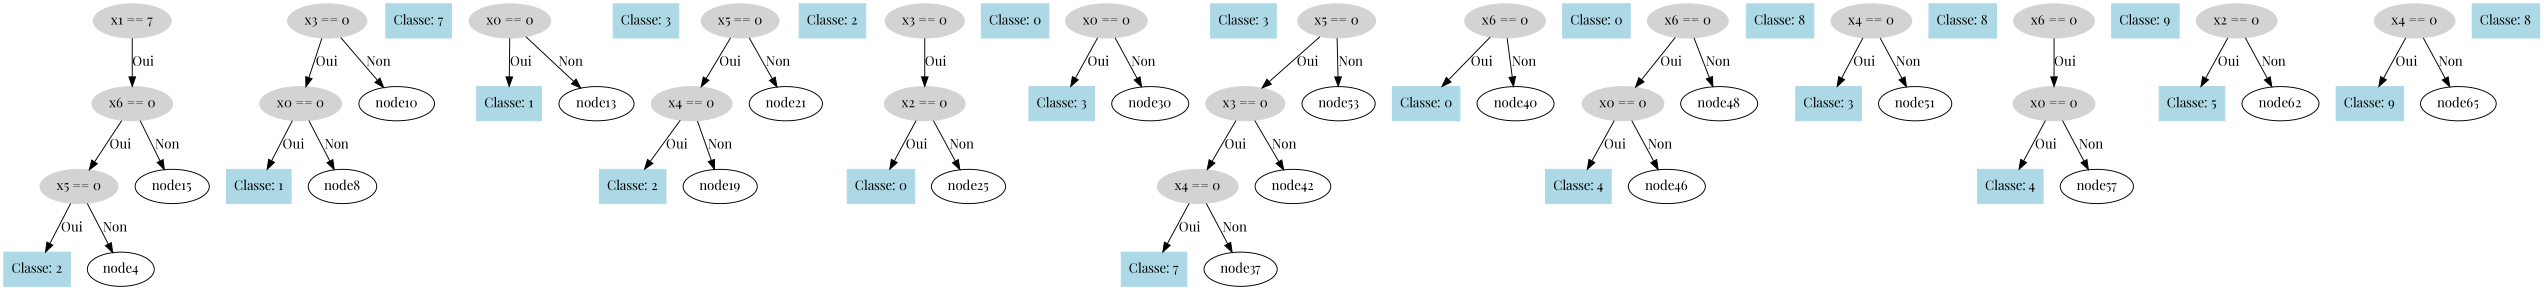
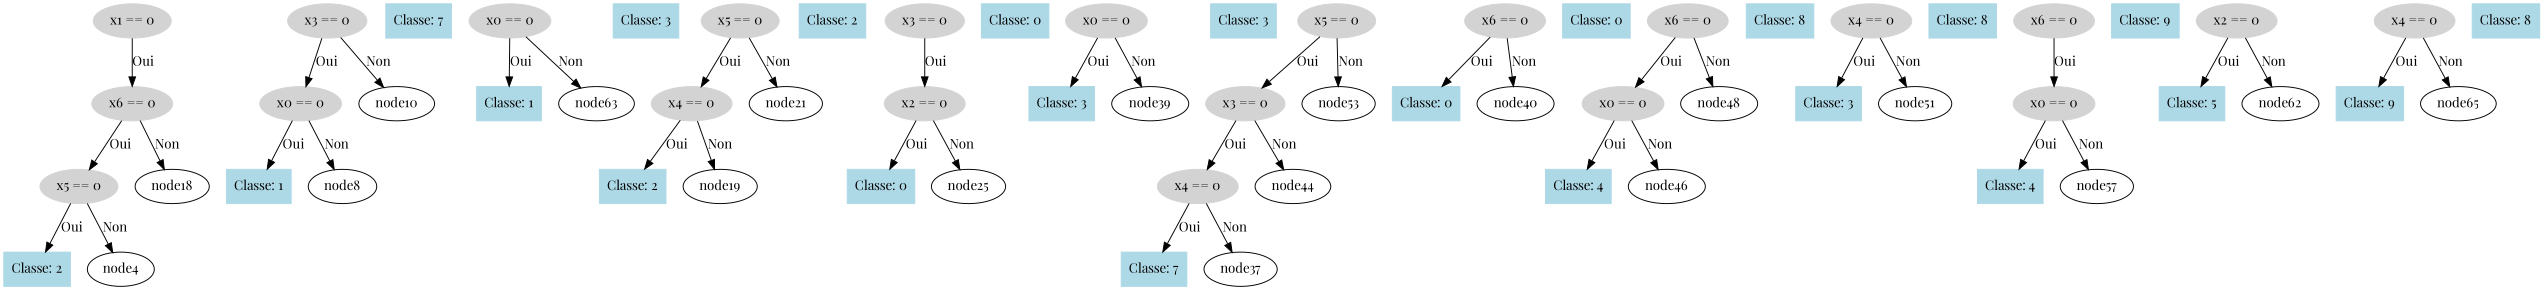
  digraph {
    fontname="Playfair Display"
    node [color=lightblue fontname="Playfair Display" shape=box style=filled]
    edge [fontname="Playfair Display"]
-   n1 [color=lightgray label="x1 == 7" shape=ellipse]
+   n1 [color=lightgray label="x1 == 0" shape=ellipse]
    n2 [color=lightgray label="x6 == 0" shape=ellipse]
    n3 [color=lightgray label="x5 == 0" shape=ellipse]
-   node15 [color="" shape="" style=""]
+   node15 [label=node18 color="" shape="" style=""]
    n5 [label="Classe: 2"]
    node4 [color="" shape="" style=""]
    n7 [color=lightgray label="x3 == 0" shape=ellipse]
    n8 [color=lightgray label="x0 == 0" shape=ellipse]
    node10 [color="" shape="" style=""]
    n10 [label="Classe: 1"]
    node8 [color="" shape="" style=""]
    n12 [label="Classe: 7"]
    n13 [color=lightgray label="x0 == 0" shape=ellipse]
    n14 [label="Classe: 1"]
-   node13 [color="" shape="" style=""]
+   node13 [label=node63 color="" shape="" style=""]
    n16 [label="Classe: 3"]
    n17 [color=lightgray label="x5 == 0" shape=ellipse]
    n18 [color=lightgray label="x4 == 0" shape=ellipse]
    node21 [color="" shape="" style=""]
    n20 [label="Classe: 2"]
    node19 [color="" shape="" style=""]
    n22 [label="Classe: 2"]
    n23 [color=lightgray label="x3 == 0" shape=ellipse]
    n24 [color=lightgray label="x2 == 0" shape=ellipse]
    n25 [label="Classe: 0"]
    node25 [color="" shape="" style=""]
    n27 [label="Classe: 0"]
    n28 [color=lightgray label="x0 == 0" shape=ellipse]
    n29 [label="Classe: 3"]
-   node30 [color="" shape="" style=""]
+   node30 [label=node39 color="" shape="" style=""]
    n31 [label="Classe: 3"]
    n32 [color=lightgray label="x5 == 0" shape=ellipse]
    n33 [color=lightgray label="x3 == 0" shape=ellipse]
    node53 [color="" shape="" style=""]
    n35 [color=lightgray label="x4 == 0" shape=ellipse]
-   node42 [color="" shape="" style=""]
+   node42 [label=node44 color="" shape="" style=""]
    n37 [label="Classe: 7"]
    node37 [color="" shape="" style=""]
    n39 [color=lightgray label="x6 == 0" shape=ellipse]
    n40 [label="Classe: 0"]
    node40 [color="" shape="" style=""]
    n42 [label="Classe: 0"]
    n43 [color=lightgray label="x6 == 0" shape=ellipse]
    n44 [color=lightgray label="x0 == 0" shape=ellipse]
    node48 [color="" shape="" style=""]
    n46 [label="Classe: 4"]
    node46 [color="" shape="" style=""]
    n48 [label="Classe: 8"]
    n49 [color=lightgray label="x4 == 0" shape=ellipse]
    n50 [label="Classe: 3"]
    node51 [color="" shape="" style=""]
    n52 [label="Classe: 8"]
    n53 [color=lightgray label="x6 == 0" shape=ellipse]
    n54 [color=lightgray label="x0 == 0" shape=ellipse]
    n55 [label="Classe: 4"]
    node57 [color="" shape="" style=""]
    n57 [label="Classe: 9"]
    n58 [color=lightgray label="x2 == 0" shape=ellipse]
    n59 [label="Classe: 5"]
    node62 [color="" shape="" style=""]
    n61 [color=lightgray label="x4 == 0" shape=ellipse]
    n62 [label="Classe: 9"]
    node65 [color="" shape="" style=""]
    n64 [label="Classe: 8"]
    n1 -> n2 [label=Oui]
    n2 -> n3 [label=Oui]
    n2 -> node15 [label=Non]
    n3 -> n5 [label=Oui]
    n3 -> node4 [label=Non]
    n7 -> n8 [label=Oui]
    n7 -> node10 [label=Non]
    n8 -> n10 [label=Oui]
    n8 -> node8 [label=Non]
    n13 -> n14 [label=Oui]
    n13 -> node13 [label=Non]
    n17 -> n18 [label=Oui]
    n17 -> node21 [label=Non]
    n18 -> n20 [label=Oui]
    n18 -> node19 [label=Non]
    n23 -> n24 [label=Oui]
    n24 -> n25 [label=Oui]
    n24 -> node25 [label=Non]
    n28 -> n29 [label=Oui]
    n28 -> node30 [label=Non]
    n32 -> n33 [label=Oui]
    n32 -> node53 [label=Non]
    n33 -> n35 [label=Oui]
    n33 -> node42 [label=Non]
    n35 -> n37 [label=Oui]
    n35 -> node37 [label=Non]
    n39 -> n40 [label=Oui]
    n39 -> node40 [label=Non]
    n43 -> n44 [label=Oui]
    n43 -> node48 [label=Non]
    n44 -> n46 [label=Oui]
    n44 -> node46 [label=Non]
    n49 -> n50 [label=Oui]
    n49 -> node51 [label=Non]
    n53 -> n54 [label=Oui]
    n54 -> n55 [label=Oui]
    n54 -> node57 [label=Non]
    n58 -> n59 [label=Oui]
    n58 -> node62 [label=Non]
    n61 -> n62 [label=Oui]
    n61 -> node65 [label=Non]
  }
